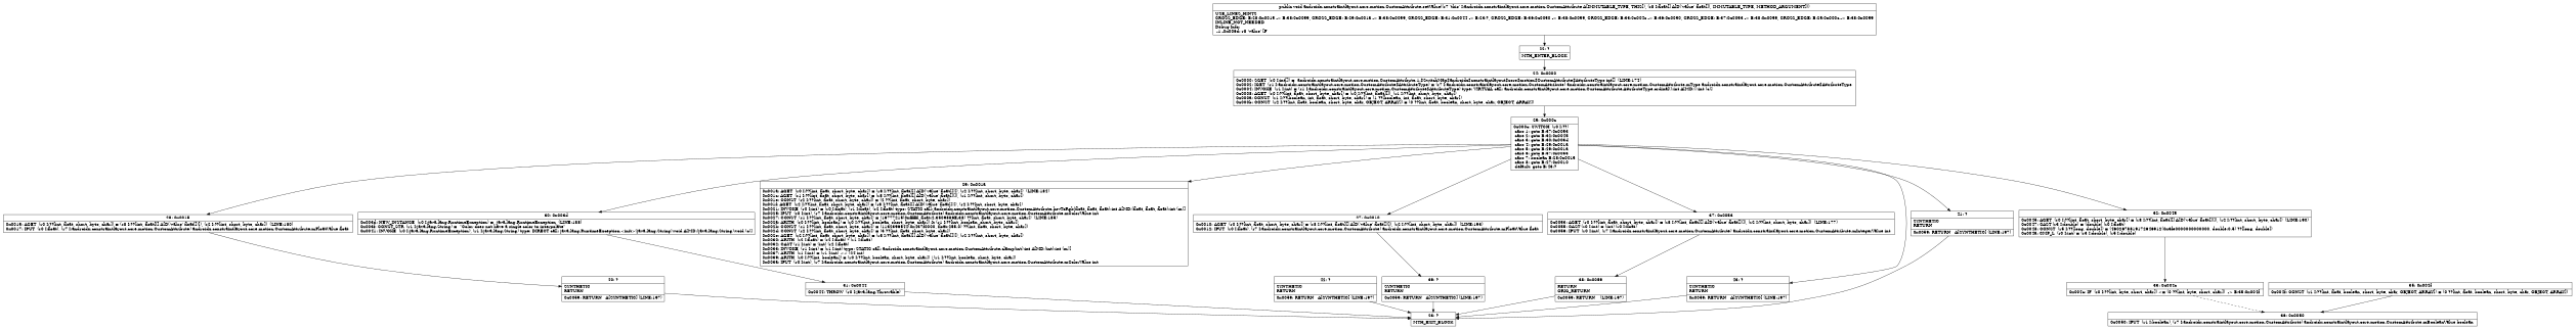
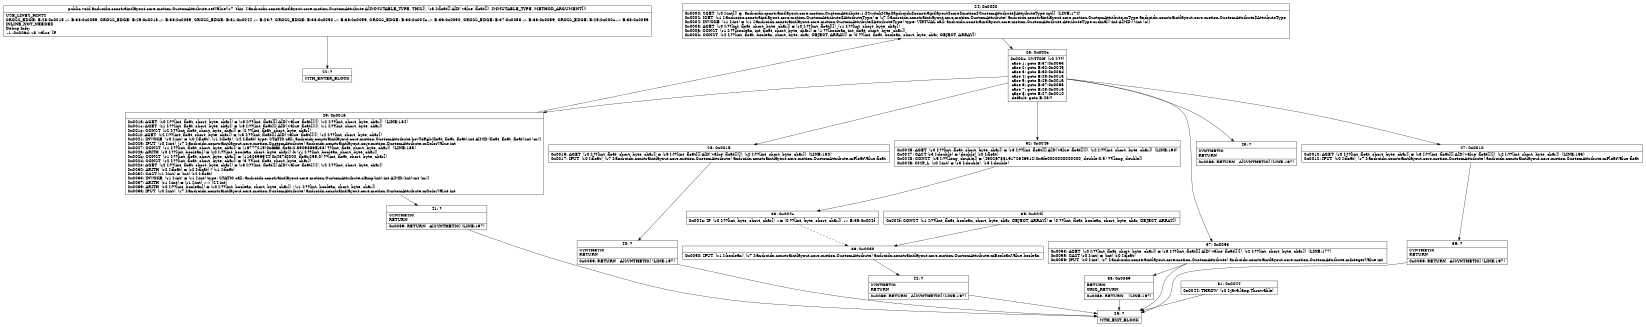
  digraph {
    node [shape=record]
    n1 [label="{22\:\ ?|MTH_ENTER_BLOCK\l}"]
    n2 [label="{24\:\ 0x0000|0x0000: SGET  (r0 I:int[]) =  androidx.constraintlayout.core.motion.CustomAttribute.1.$SwitchMap$androidx$constraintlayout$core$motion$CustomAttribute$AttributeType int[]  (LINE:174)\l0x0002: IGET  (r1 I:androidx.constraintlayout.core.motion.CustomAttribute$AttributeType) = (r7 I:androidx.constraintlayout.core.motion.CustomAttribute) androidx.constraintlayout.core.motion.CustomAttribute.mType androidx.constraintlayout.core.motion.CustomAttribute$AttributeType \l0x0004: INVOKE  (r1 I:int) = (r1 I:androidx.constraintlayout.core.motion.CustomAttribute$AttributeType) type: VIRTUAL call: androidx.constraintlayout.core.motion.CustomAttribute.AttributeType.ordinal():int A[MD:():int (c)]\l0x0008: AGET  (r0 I:??[int, float, short, byte, char]) = (r0 I:??[int, float][]), (r1 I:??[int, short, byte, char]) \l0x000a: CONST  (r1 I:??[boolean, int, float, short, byte, char]) = (1 ??[boolean, int, float, short, byte, char]) \l0x000b: CONST  (r2 I:??[int, float, boolean, short, byte, char, OBJECT, ARRAY]) = (0 ??[int, float, boolean, short, byte, char, OBJECT, ARRAY]) \l}"]
-   n3 [label="{25\:\ 0x000c|0x000c: SWITCH  (r0 I:??)\l case 1: goto B:37:0x0053\l case 2: goto B:32:0x0045\l case 3: goto B:30:0x003d\l case 4: goto B:29:0x001a\l case 5: goto B:29:0x001a\l case 6: goto B:37:0x0053\l case 7: boolean B:28:0x0015\l case 8: goto B:27:0x0010\l default: goto B:43:? \l}"]
+   n3 [label="{25\:\ 0x000c|0x000c: SWITCH  (r0 I:??)\l case 1: goto B:37:0x0053\l case 2: goto B:32:0x0045\l case 3: goto B:30:0x003d\l case 4: goto B:29:0x001a\l case 5: goto B:29:0x001a\l case 6: goto B:37:0x0053\l case 7: goto B:28:0x0015\l case 8: goto B:27:0x0010\l default: goto B:43:? \l}"]
    n4 [label="{27\:\ 0x0010|0x0010: AGET  (r0 I:??[int, float, short, byte, char]) = (r8 I:??[int, float][] A[D('value' float[])]), (r2 I:??[int, short, byte, char])  (LINE:193)\l0x0012: IPUT  (r0 I:float), (r7 I:androidx.constraintlayout.core.motion.CustomAttribute) androidx.constraintlayout.core.motion.CustomAttribute.mFloatValue float \l}"]
    n5 [label="{28\:\ 0x0015|0x0015: AGET  (r0 I:??[int, float, short, byte, char]) = (r8 I:??[int, float][] A[D('value' float[])]), (r2 I:??[int, short, byte, char])  (LINE:180)\l0x0017: IPUT  (r0 I:float), (r7 I:androidx.constraintlayout.core.motion.CustomAttribute) androidx.constraintlayout.core.motion.CustomAttribute.mFloatValue float \l}"]
    n6 [label="{29\:\ 0x001a|0x001a: AGET  (r0 I:??[int, float, short, byte, char]) = (r8 I:??[int, float][] A[D('value' float[])]), (r2 I:??[int, short, byte, char])  (LINE:184)\l0x001c: AGET  (r1 I:??[int, float, short, byte, char]) = (r8 I:??[int, float][] A[D('value' float[])]), (r1 I:??[int, short, byte, char]) \l0x001e: CONST  (r2 I:??[int, float, short, byte, char]) = (2 ??[int, float, short, byte, char]) \l0x001f: AGET  (r2 I:??[int, float, short, byte, char]) = (r8 I:??[int, float][] A[D('value' float[])]), (r2 I:??[int, short, byte, char]) \l0x0021: INVOKE  (r0 I:int) = (r0 I:float), (r1 I:float), (r2 I:float) type: STATIC call: androidx.constraintlayout.core.motion.CustomAttribute.hsvToRgb(float, float, float):int A[MD:(float, float, float):int (m)]\l0x0025: IPUT  (r0 I:int), (r7 I:androidx.constraintlayout.core.motion.CustomAttribute) androidx.constraintlayout.core.motion.CustomAttribute.mColorValue int \l0x0027: CONST  (r1 I:??[int, float, short, byte, char]) = (16777215(0xffffff, float:2.3509886E\-38) ??[int, float, short, byte, char])  (LINE:185)\l0x002a: ARITH  (r0 I:??[int, boolean]) = (r0 I:??[int, boolean, short, byte, char]) & (r1 I:??[int, boolean, short, byte, char]) \l0x002b: CONST  (r1 I:??[int, float, short, byte, char]) = (1132396544(0x437f0000, float:255.0) ??[int, float, short, byte, char]) \l0x002d: CONST  (r2 I:??[int, float, short, byte, char]) = (3 ??[int, float, short, byte, char]) \l0x002e: AGET  (r2 I:??[int, float, short, byte, char]) = (r8 I:??[int, float][] A[D('value' float[])]), (r2 I:??[int, short, byte, char]) \l0x0030: ARITH  (r2 I:float) = (r2 I:float) * (r1 I:float) \l0x0032: CAST (r1 I:int) = (int) (r2 I:float) \l0x0033: INVOKE  (r1 I:int) = (r1 I:int) type: STATIC call: androidx.constraintlayout.core.motion.CustomAttribute.clamp(int):int A[MD:(int):int (m)]\l0x0037: ARITH  (r1 I:int) = (r1 I:int) \<\< (24 int) \l0x0039: ARITH  (r0 I:??[int, boolean]) = (r0 I:??[int, boolean, short, byte, char]) \| (r1 I:??[int, boolean, short, byte, char]) \l0x003a: IPUT  (r0 I:int), (r7 I:androidx.constraintlayout.core.motion.CustomAttribute) androidx.constraintlayout.core.motion.CustomAttribute.mColorValue int \l}"]
-   n7 [label="{30\:\ 0x003d|0x003d: NEW_INSTANCE  (r0 I:java.lang.RuntimeException) =  java.lang.RuntimeException  (LINE:188)\l0x003f: CONST_STR  (r1 I:java.lang.String) =  \"Color does not have a single color to interpolate\" \l0x0041: INVOKE  (r0 I:java.lang.RuntimeException), (r1 I:java.lang.String) type: DIRECT call: java.lang.RuntimeException.\<init\>(java.lang.String):void A[MD:(java.lang.String):void (c)]\l}"]
    n8 [label="{32\:\ 0x0045|0x0045: AGET  (r0 I:??[int, float, short, byte, char]) = (r8 I:??[int, float][] A[D('value' float[])]), (r2 I:??[int, short, byte, char])  (LINE:190)\l0x0047: CAST (r3 I:double) = (double) (r0 I:float) \l0x0048: CONST  (r5 I:??[long, double]) = (4602678819172646912(0x3fe0000000000000, double:0.5) ??[long, double]) \l0x004a: CMP_L  (r0 I:int) = (r3 I:double), (r5 I:double) \l}"]
    n9 [label="{37\:\ 0x0053|0x0053: AGET  (r0 I:??[int, float, short, byte, char]) = (r8 I:??[int, float][] A[D('value' float[])]), (r2 I:??[int, short, byte, char])  (LINE:177)\l0x0055: CAST (r0 I:int) = (int) (r0 I:float) \l0x0056: IPUT  (r0 I:int), (r7 I:androidx.constraintlayout.core.motion.CustomAttribute) androidx.constraintlayout.core.motion.CustomAttribute.mIntegerValue int \l}"]
    n10 [label="{43\:\ ?|SYNTHETIC\lRETURN\l|0x0059: RETURN   A[SYNTHETIC] (LINE:197)\l}"]
    n11 [label="{39\:\ ?|SYNTHETIC\lRETURN\l|0x0059: RETURN   A[SYNTHETIC] (LINE:197)\l}"]
    n12 [label="{40\:\ ?|SYNTHETIC\lRETURN\l|0x0059: RETURN   A[SYNTHETIC] (LINE:197)\l}"]
    n13 [label="{41\:\ ?|SYNTHETIC\lRETURN\l|0x0059: RETURN   A[SYNTHETIC] (LINE:197)\l}"]
    n14 [label="{31\:\ 0x0044|0x0044: THROW  (r0 I:java.lang.Throwable) \l}"]
    n15 [label="{33\:\ 0x004c|0x004c: IF  (r0 I:??[int, byte, short, char]) \<= (0 ??[int, byte, short, char])  \-\> B:35:0x004f \l}"]
    n16 [label="{38\:\ 0x0059|RETURN\lORIG_RETURN\l|0x0059: RETURN    (LINE:197)\l}"]
    n17 [label="{23\:\ ?|MTH_EXIT_BLOCK\l}"]
    n18 [label="{36\:\ 0x0050|0x0050: IPUT  (r1 I:boolean), (r7 I:androidx.constraintlayout.core.motion.CustomAttribute) androidx.constraintlayout.core.motion.CustomAttribute.mBooleanValue boolean \l}"]
    n19 [label="{35\:\ 0x004f|0x004f: CONST  (r1 I:??[int, float, boolean, short, byte, char, OBJECT, ARRAY]) = (0 ??[int, float, boolean, short, byte, char, OBJECT, ARRAY]) \l}"]
    n20 [label="{42\:\ ?|SYNTHETIC\lRETURN\l|0x0059: RETURN   A[SYNTHETIC] (LINE:197)\l}"]
    n21 [label="{public void androidx.constraintlayout.core.motion.CustomAttribute.setValue((r7 'this' I:androidx.constraintlayout.core.motion.CustomAttribute A[IMMUTABLE_TYPE, THIS]), (r8 I:float[] A[D('value' float[]), IMMUTABLE_TYPE, METHOD_ARGUMENT]))  | USE_LINES_HINTS\lCROSS_EDGE: B:28:0x0015 \-\> B:38:0x0059, CROSS_EDGE: B:29:0x001a \-\> B:38:0x0059, CROSS_EDGE: B:31:0x0044 \-\> B:23:?, CROSS_EDGE: B:36:0x0050 \-\> B:38:0x0059, CROSS_EDGE: B:33:0x004c \-\> B:36:0x0050, CROSS_EDGE: B:37:0x0053 \-\> B:38:0x0059, CROSS_EDGE: B:25:0x000c \-\> B:38:0x0059\lINLINE_NOT_NEEDED\lDebug Info:\l  \-1 \-0x006d: r8 'value' [F\l}"]
-   n1 -> n2
+   n6 -> n2
    n2 -> n3
    n3 -> n4
    n3 -> n5
    n3 -> n6
-   n3 -> n7
    n3 -> n8
    n3 -> n9
    n3 -> n10
    n4 -> n11
    n5 -> n12
-   n3 -> n13
-   n7 -> n14
+   n6 -> n13
    n8 -> n15
    n9 -> n16
-   n10 -> n17
+   n9 -> n17
    n11 -> n17
    n12 -> n17
    n13 -> n17
    n14 -> n17
    n15 -> n18 [style=dashed]
    n16 -> n17
+   n18 -> n20
    n19 -> n18
    n20 -> n17
    n21 -> n1
  }
